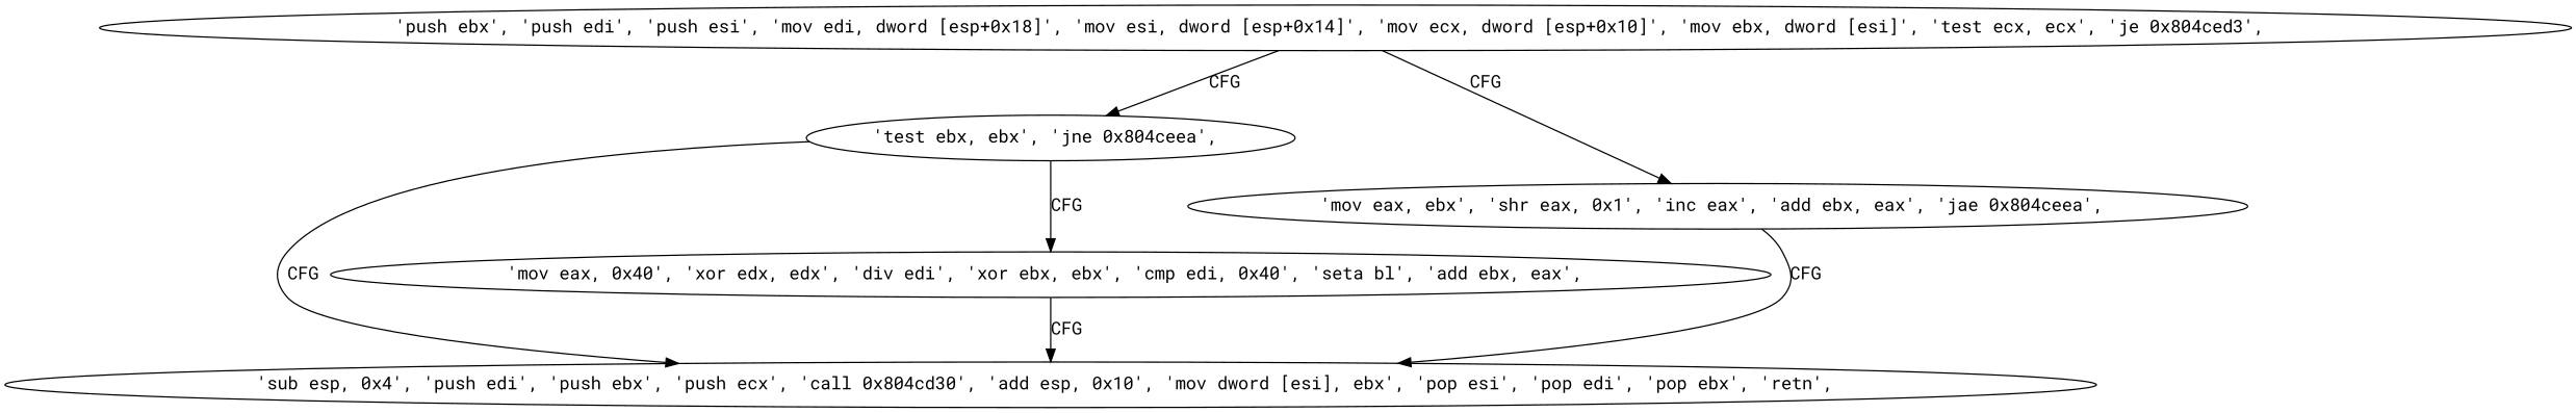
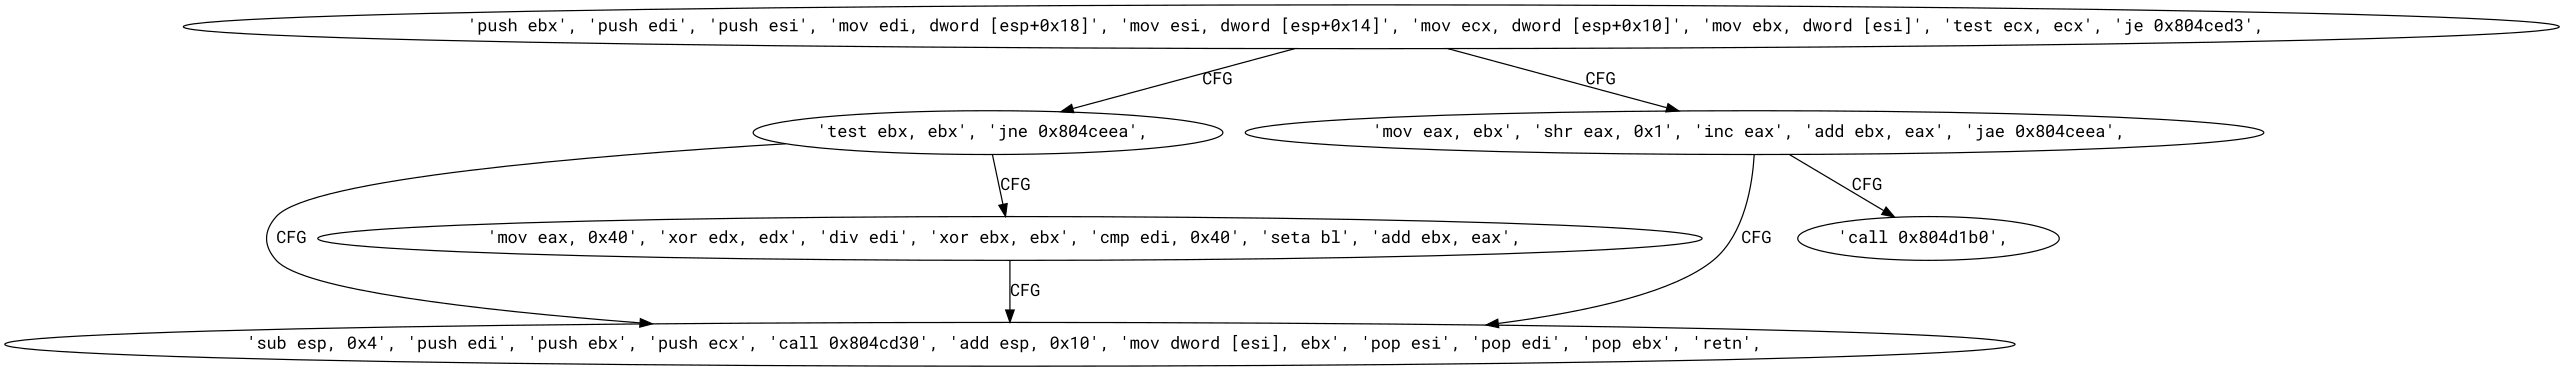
  digraph {
    fontname="Roboto Mono"
    node [fontname="Roboto Mono"]
    edge [fontname="Roboto Mono"]
    n1 [label="'push ebx', 'push edi', 'push esi', 'mov edi, dword [esp+0x18]', 'mov esi, dword [esp+0x14]', 'mov ecx, dword [esp+0x10]', 'mov ebx, dword [esi]', 'test ecx, ecx', 'je 0x804ced3', "]
    n2 [label="'test ebx, ebx', 'jne 0x804ceea', "]
    n3 [label="'mov eax, ebx', 'shr eax, 0x1', 'inc eax', 'add ebx, eax', 'jae 0x804ceea', "]
    n4 [label="'sub esp, 0x4', 'push edi', 'push ebx', 'push ecx', 'call 0x804cd30', 'add esp, 0x10', 'mov dword [esi], ebx', 'pop esi', 'pop edi', 'pop ebx', 'retn', "]
    n5 [label="'mov eax, 0x40', 'xor edx, edx', 'div edi', 'xor ebx, ebx', 'cmp edi, 0x40', 'seta bl', 'add ebx, eax', "]
+   n6 [label="'call 0x804d1b0', "]
    n1 -> n2 [label=CFG]
    n1 -> n3 [label=CFG]
    n2 -> n4 [label=CFG]
    n2 -> n5 [label=CFG]
    n3 -> n4 [label=CFG]
+   n3 -> n6 [label=CFG]
    n5 -> n4 [label=CFG]
  }
